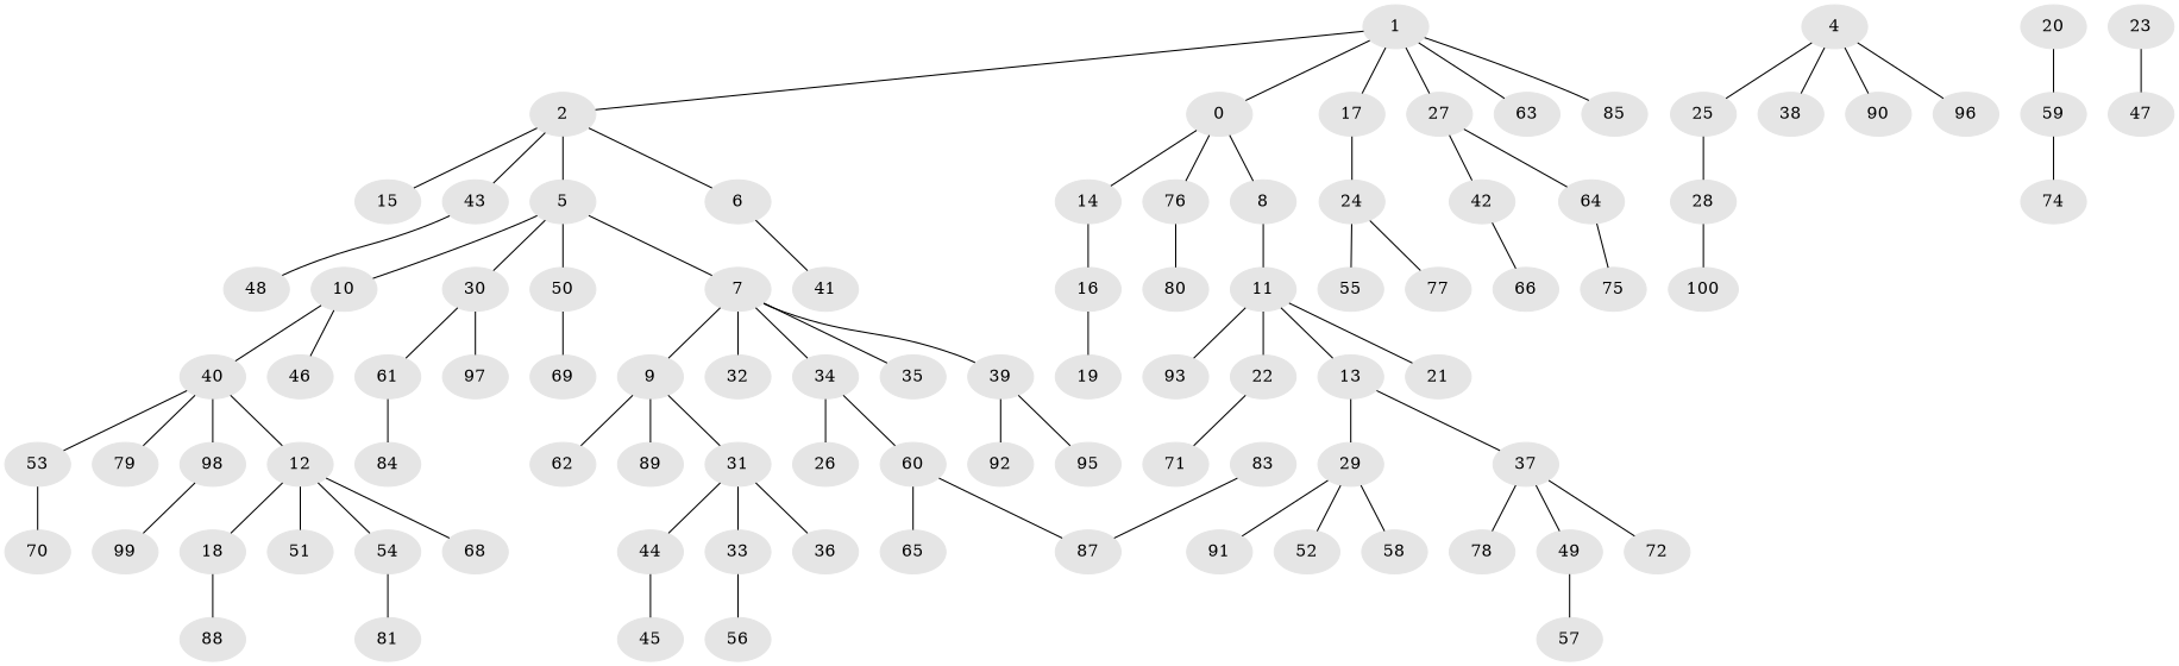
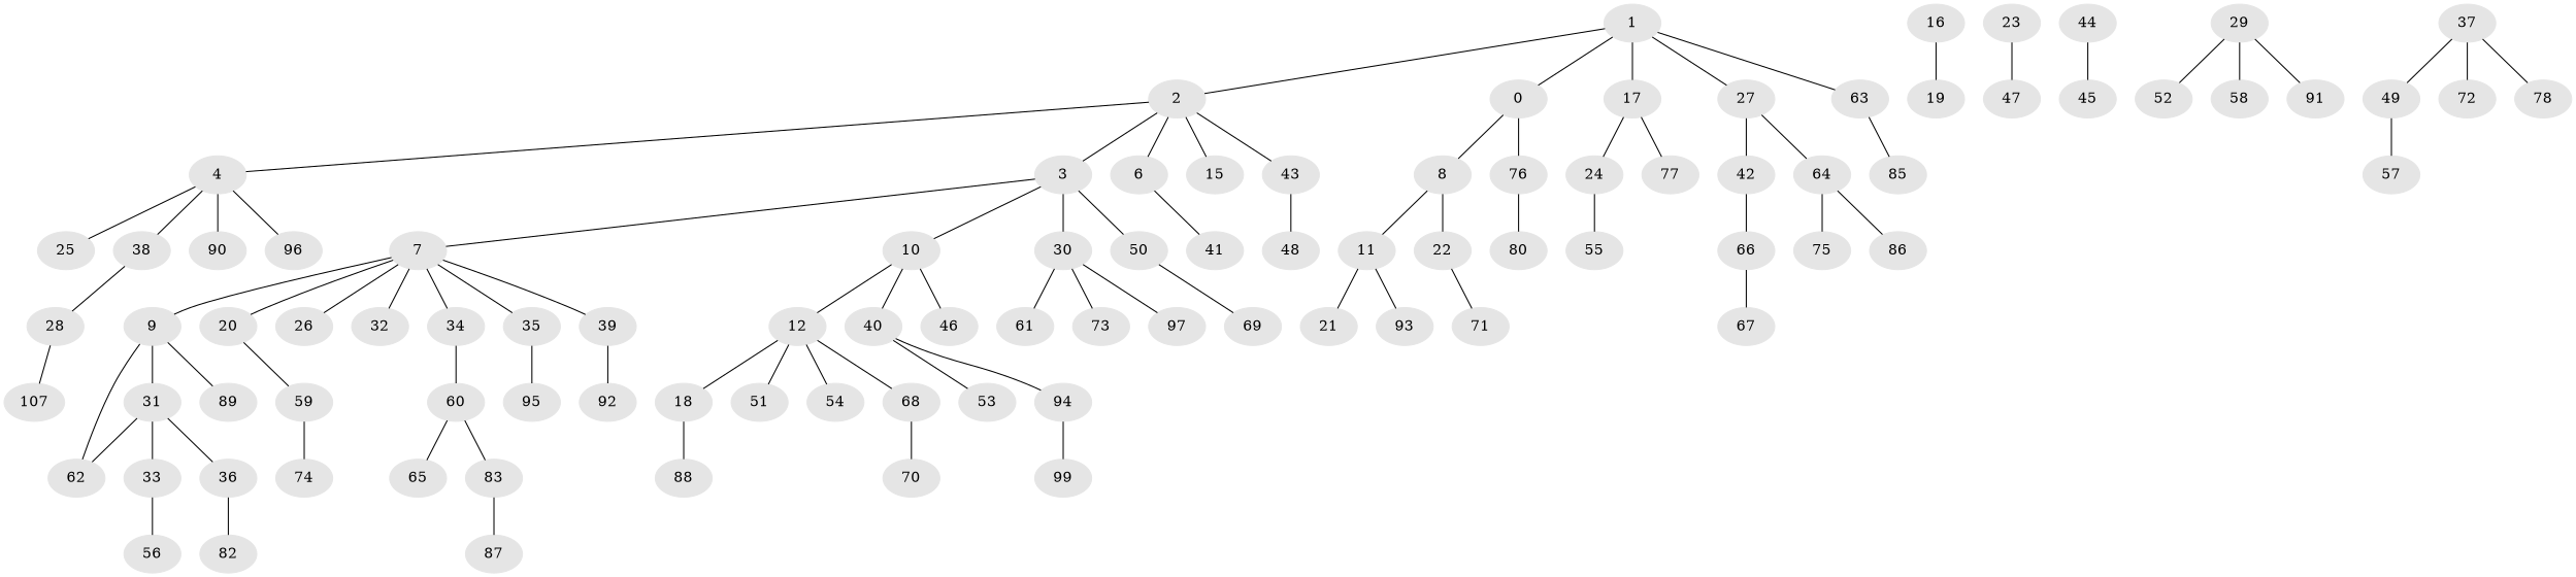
  graph {
    node [color=gray90 style=filled]
    1
    2
    n3 [label=0]
    17
    27
    63
    85
    4
-   5
+   5 [label=3]
    6
    15
    43
    8
-   14
    76
    24
    77
    42
    64
    25
    38
    90
    96
    7
    10
    30
    50
    41
    48
    11
    22
    16
    80
    28
    9
    20
    26
    32
    34
    35
    39
    12
    40
    46
    61
+   73
    97
    69
    31
    62
    89
    59
    60
    92
    95
-   13
    21
    93
    71
    23
    47
    33
    36
    44
    18
    51
    54
    68
    53
-   79
-   98
+   98 [label=94]
    29
    37
    88
-   81
    70
    52
    58
    91
    49
    72
    78
    19
    55
    74
-   100
+   100 [label=107]
    66
    75
-   84
+   86
    56
+   82
    45
    65
    83
    57
    99
+   67
    87
    1 -- 2
    1 -- n3
    1 -- 17
    1 -- 27
    1 -- 63
-   1 -- 85
+   63 -- 85
+   2 -- 4
    2 -- 5
    2 -- 6
    2 -- 15
    2 -- 43
    n3 -- 8
-   n3 -- 14
    n3 -- 76
    17 -- 24
-   24 -- 77
+   17 -- 77
    27 -- 42
    27 -- 64
    4 -- 25
    4 -- 38
    4 -- 90
    4 -- 96
    5 -- 7
    5 -- 10
    5 -- 30
    5 -- 50
    6 -- 41
    43 -- 48
    8 -- 11
-   11 -- 22
-   14 -- 16
+   8 -- 22
    76 -- 80
    24 -- 55
    42 -- 66
    64 -- 75
-   25 -- 28
+   64 -- 86
+   38 -- 28
    7 -- 9
-   34 -- 26
+   7 -- 20
+   7 -- 26
    7 -- 32
    7 -- 34
    7 -- 35
    7 -- 39
-   40 -- 12
+   10 -- 12
    10 -- 40
    10 -- 46
    30 -- 61
+   30 -- 73
    30 -- 97
    50 -- 69
-   11 -- 13
    11 -- 21
    11 -- 93
    22 -- 71
    16 -- 19
    28 -- 100
    9 -- 31
    9 -- 62
    9 -- 89
    20 -- 59
    34 -- 60
    39 -- 92
-   39 -- 95
+   35 -- 95
    12 -- 18
    12 -- 51
    12 -- 54
    12 -- 68
    40 -- 53
-   40 -- 79
    40 -- 98
-   61 -- 84
    31 -- 33
    31 -- 36
-   31 -- 44
+   31 -- 62
    59 -- 74
    60 -- 65
-   60 -- 87
-   13 -- 29
-   13 -- 37
+   60 -- 83
    23 -- 47
    33 -- 56
+   36 -- 82
    44 -- 45
    18 -- 88
-   54 -- 81
-   53 -- 70
+   68 -- 70
    98 -- 99
    29 -- 52
    29 -- 58
    29 -- 91
    37 -- 49
    37 -- 72
    37 -- 78
    49 -- 57
+   66 -- 67
    83 -- 87
  }
